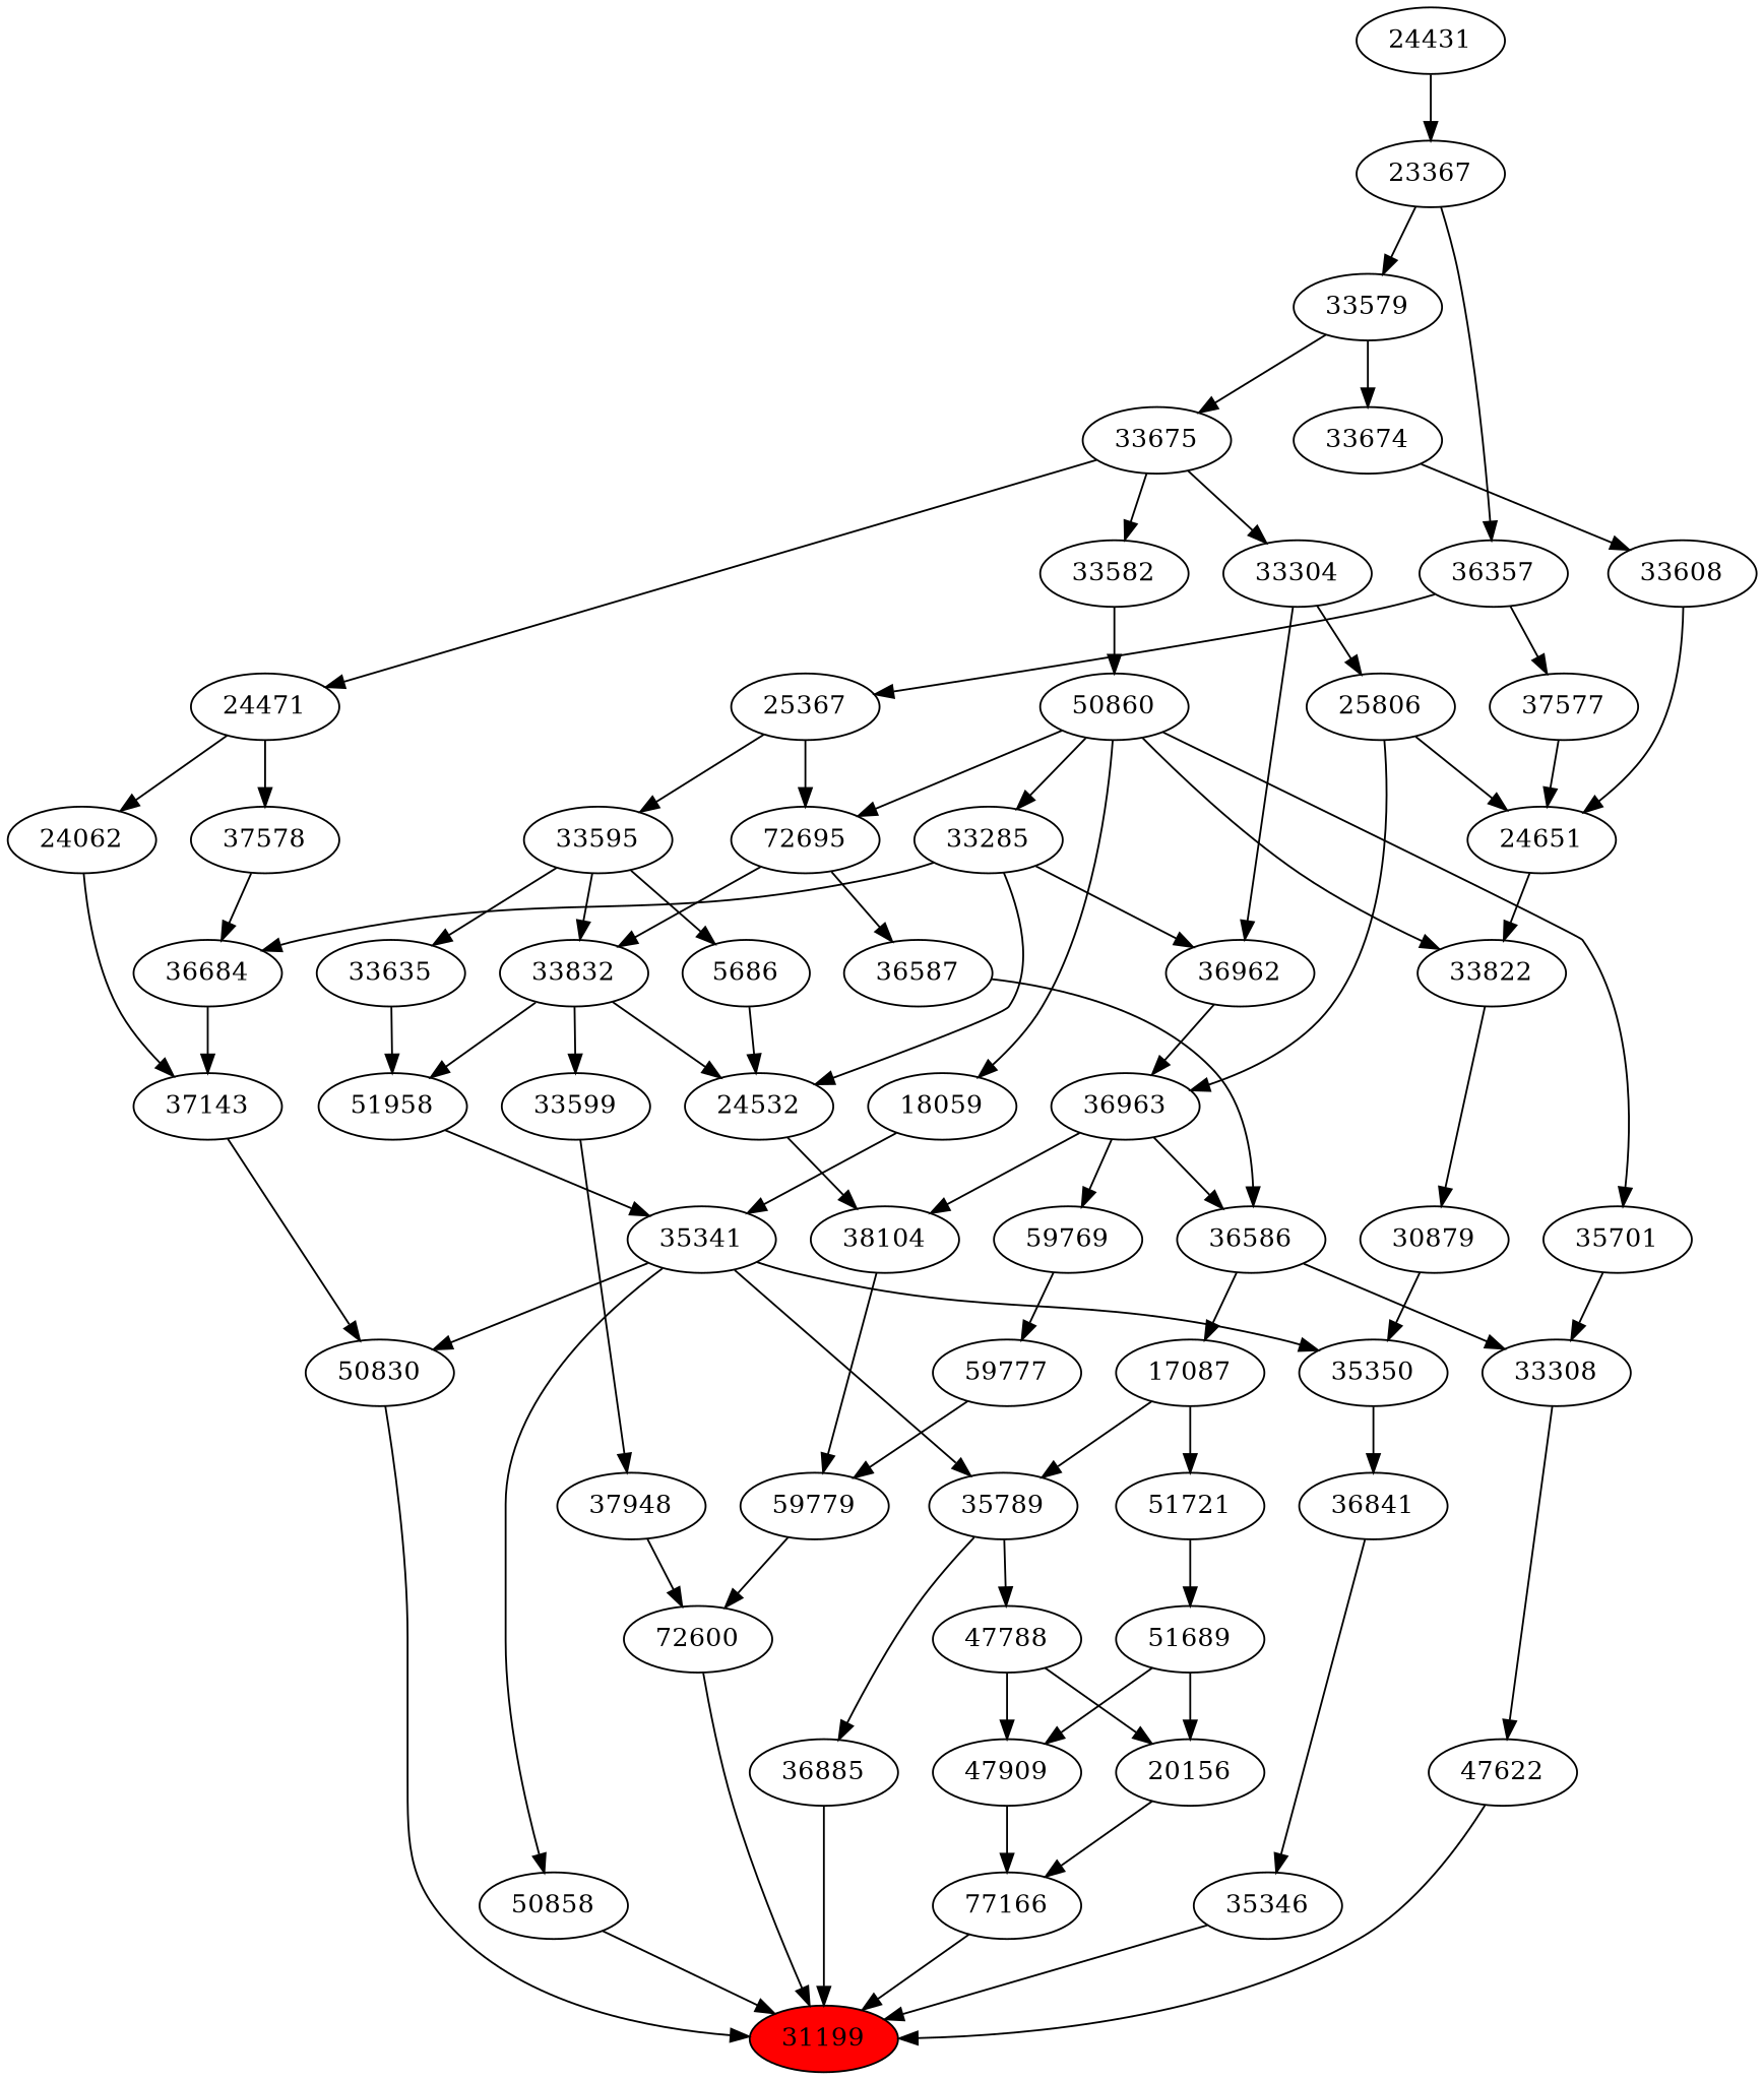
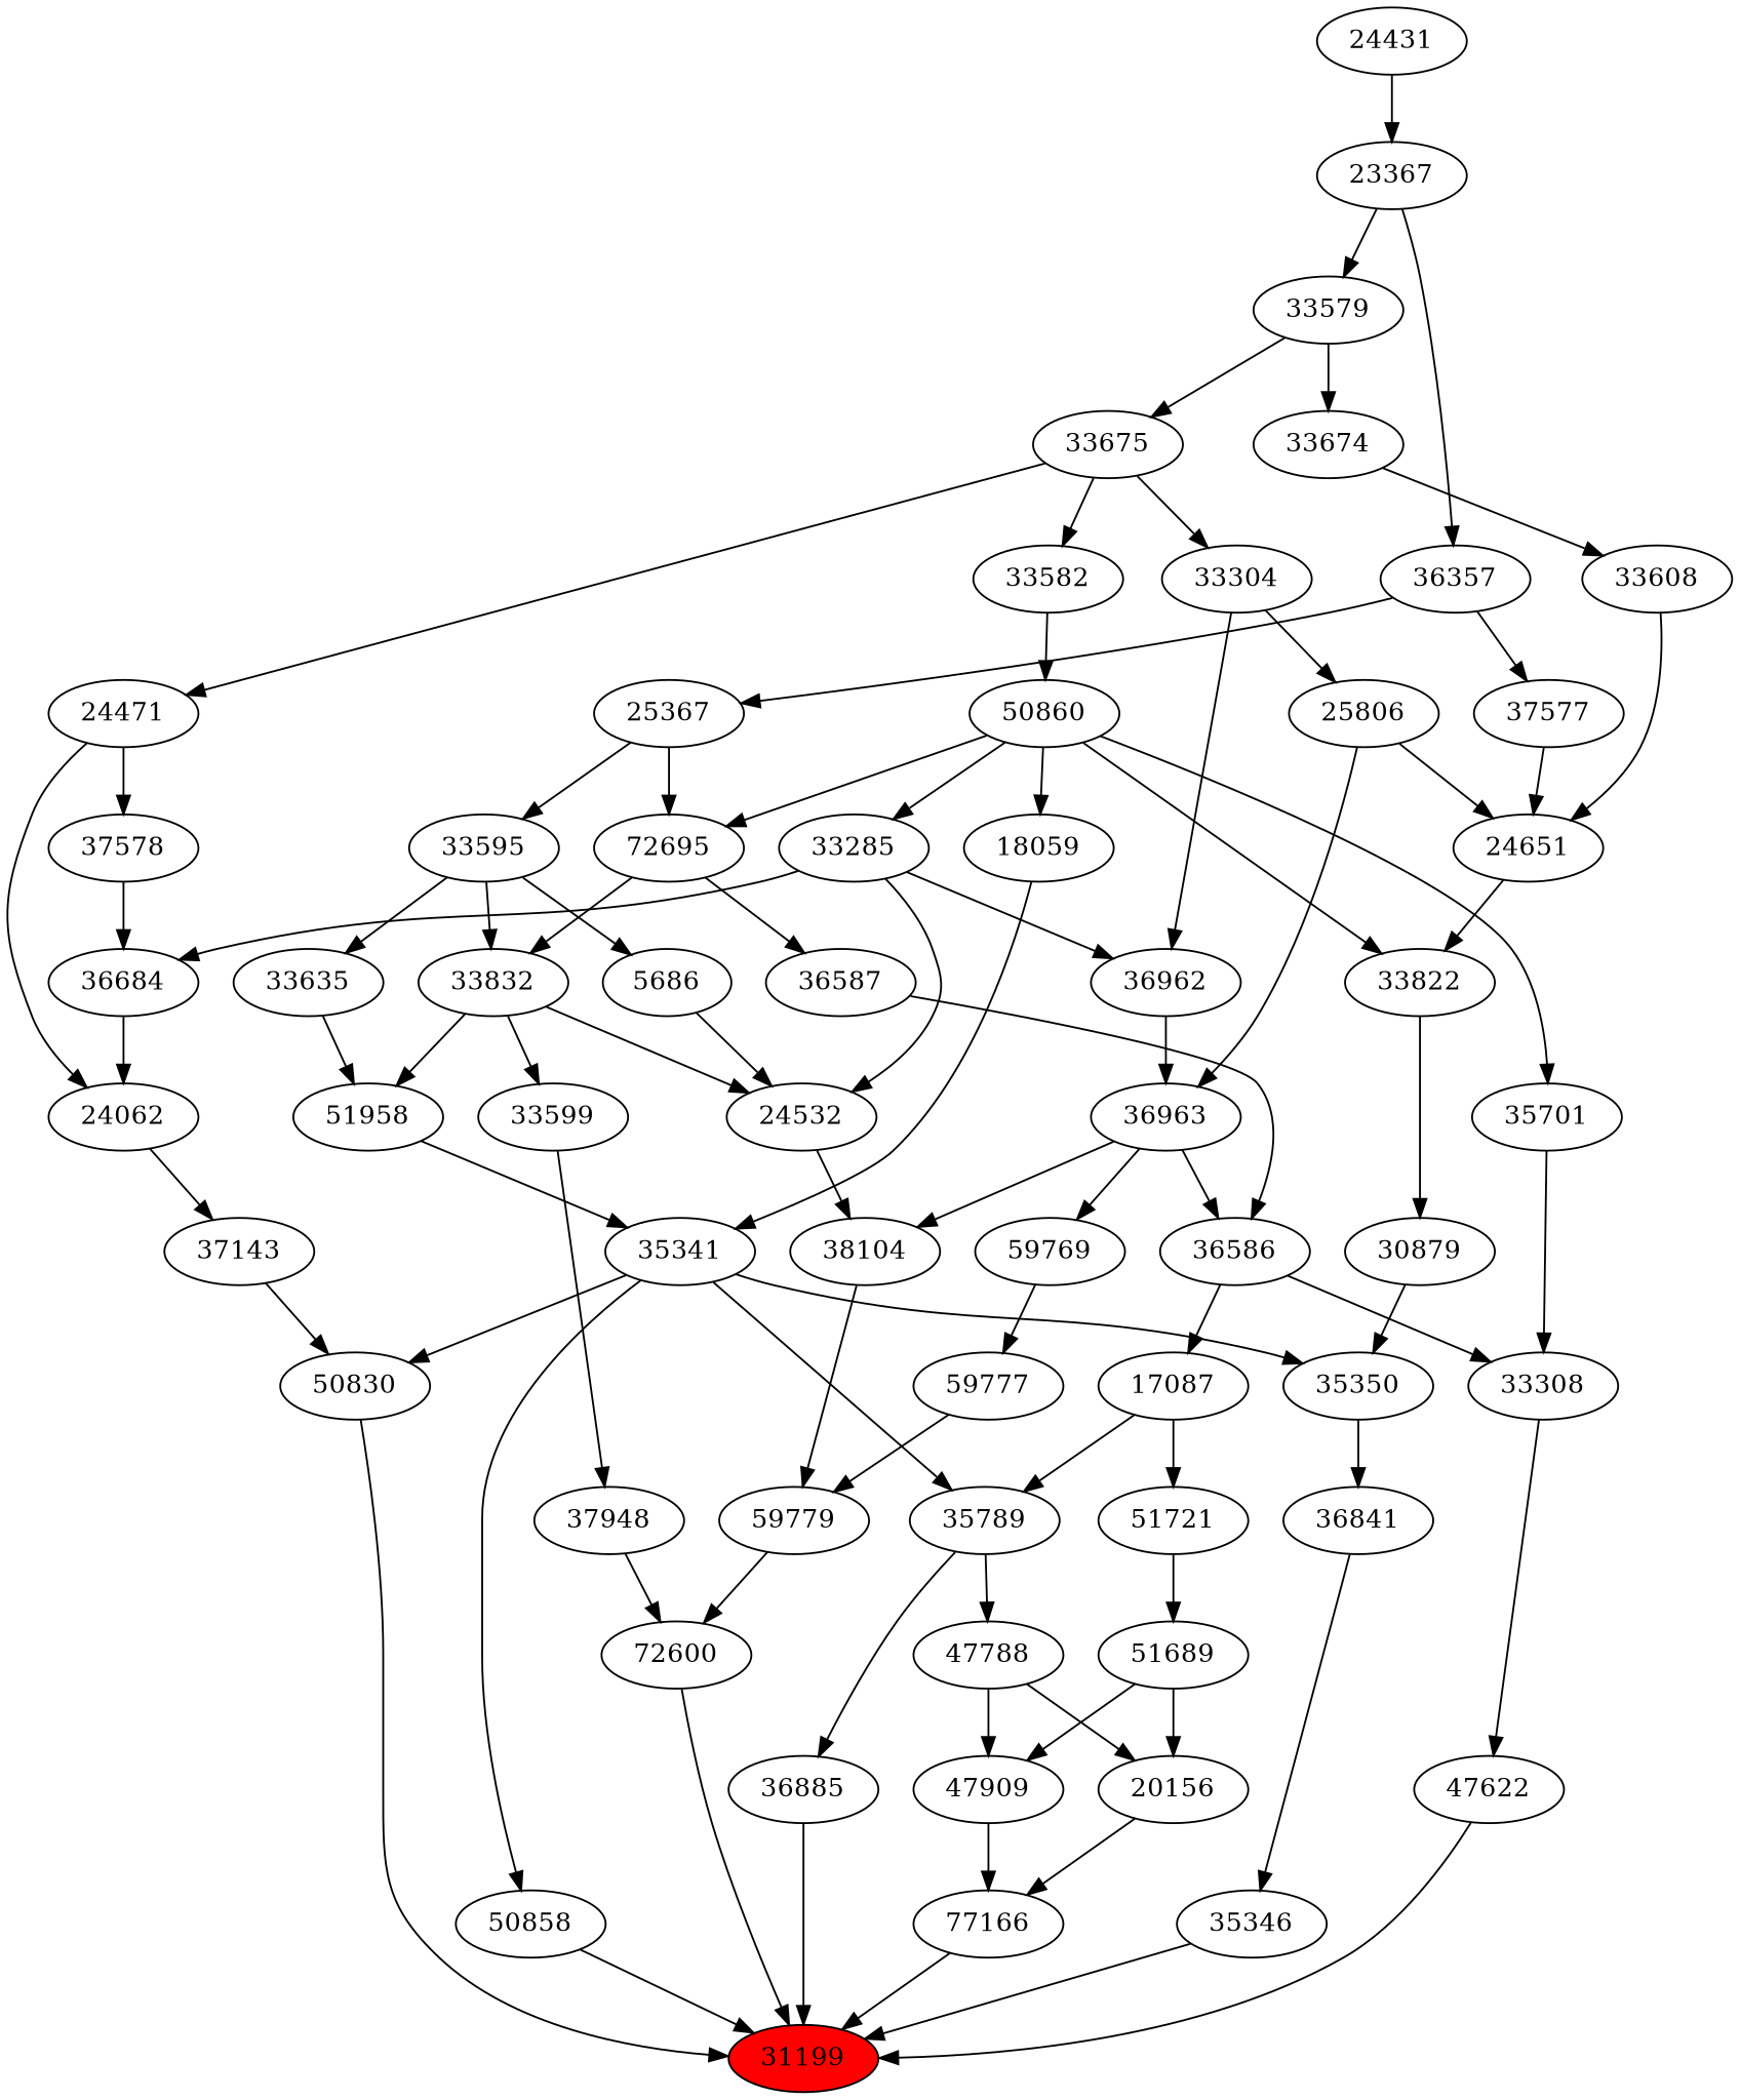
  strict digraph {
    n1 [fillcolor=red label=31199 style=filled]
    n2 [label=50858]
    n3 [label=35346]
    n4 [label=50830]
    n5 [label=36885]
    n6 [label=47622]
    n7 [label=72600]
    n8 [label=77166]
    n9 [label=35341]
    n10 [label=35789]
    n11 [label=35350]
    n12 [label=47788]
    n13 [label=36841]
    n14 [label=37143]
    n15 [label=20156]
    n16 [label=47909]
    n17 [label=33308]
    n18 [label=59779]
    n19 [label=37948]
    n20 [label=51958]
    n21 [label=18059]
    n22 [label=36684]
    n23 [label=24062]
    n24 [label=17087]
    n25 [label=51721]
    n26 [label=51689]
    n27 [label=36586]
    n28 [label=35701]
    n29 [label=59777]
    n30 [label=38104]
    n31 [label=33599]
    n32 [label=33832]
    n33 [label=24532]
    n34 [label=33635]
    n35 [label=50860]
    n36 [label=33285]
    n37 [label=72695]
    n38 [label=33822]
    n39 [label=36962]
    n40 [label=36587]
    n41 [label=30879]
    n42 [label=36963]
    n43 [label=37578]
    n44 [label=24471]
    n45 [label=59769]
    n46 [label=33595]
    n47 [label=5686]
    n48 [label=33582]
    n49 [label=37577]
    n50 [label=24651]
    n51 [label=33675]
    n52 [label=33304]
    n53 [label=25806]
    n54 [label=25367]
    n55 [label=36357]
    n56 [label=33579]
    n57 [label=33674]
    n58 [label=33608]
    n59 [label=23367]
    n60 [label=24431]
    n2 -> n1
    n3 -> n1
    n4 -> n1
    n5 -> n1
    n6 -> n1
    n7 -> n1
    n8 -> n1
    n9 -> n2
    n9 -> n4
    n9 -> n10
    n9 -> n11
    n10 -> n5
    n10 -> n12
    n11 -> n13
    n12 -> n15
    n12 -> n16
    n13 -> n3
    n14 -> n4
    n15 -> n8
    n16 -> n8
    n17 -> n6
    n18 -> n7
    n19 -> n7
    n20 -> n9
    n21 -> n9
-   n22 -> n14
+   n22 -> n23
    n23 -> n14
    n24 -> n10
    n24 -> n25
    n25 -> n26
    n26 -> n15
    n26 -> n16
    n27 -> n17
    n27 -> n24
    n28 -> n17
    n29 -> n18
    n30 -> n18
    n31 -> n19
    n32 -> n20
    n32 -> n31
    n32 -> n33
    n33 -> n30
    n34 -> n20
    n35 -> n21
    n35 -> n28
    n35 -> n36
    n35 -> n37
    n35 -> n38
    n36 -> n22
    n36 -> n33
    n36 -> n39
    n37 -> n32
    n37 -> n40
    n38 -> n41
    n39 -> n42
    n40 -> n27
    n41 -> n11
    n42 -> n27
    n42 -> n30
    n42 -> n45
    n43 -> n22
    n44 -> n23
    n44 -> n43
    n45 -> n29
    n46 -> n32
    n46 -> n34
    n46 -> n47
    n47 -> n33
    n48 -> n35
    n49 -> n50
    n50 -> n38
    n51 -> n44
    n51 -> n48
    n51 -> n52
    n52 -> n39
    n52 -> n53
    n53 -> n42
    n53 -> n50
    n54 -> n37
    n54 -> n46
    n55 -> n49
    n55 -> n54
    n56 -> n51
    n56 -> n57
    n57 -> n58
    n58 -> n50
    n59 -> n55
    n59 -> n56
    n60 -> n59
  }
